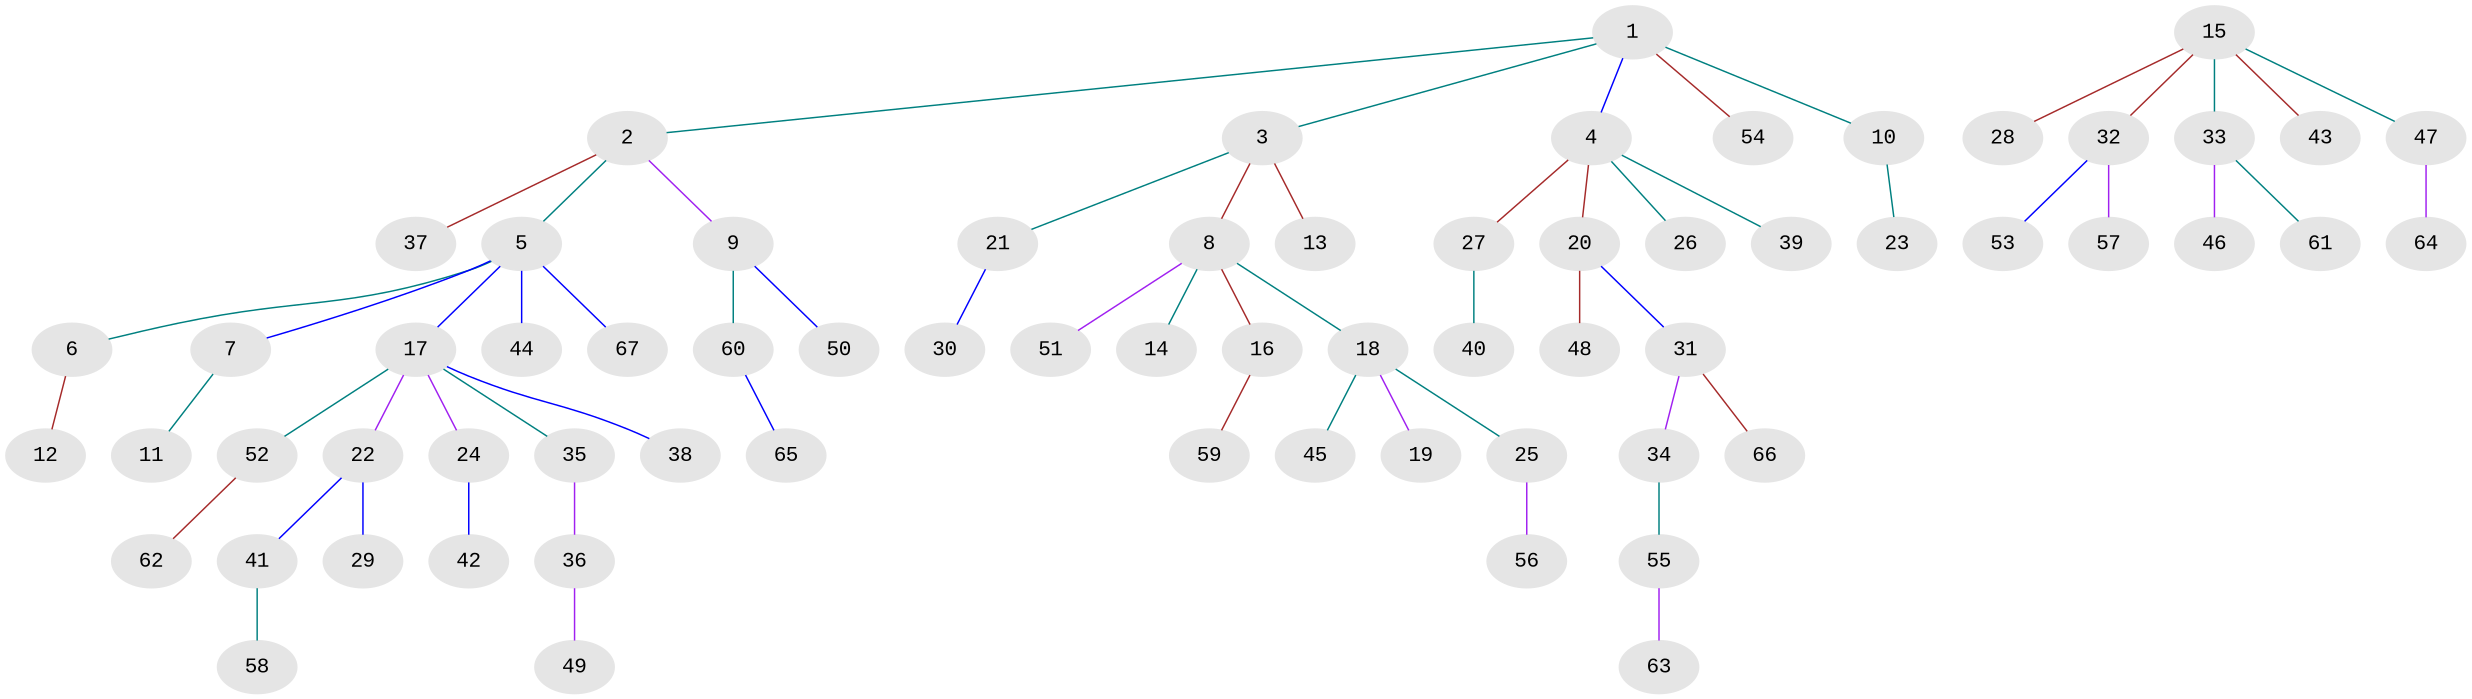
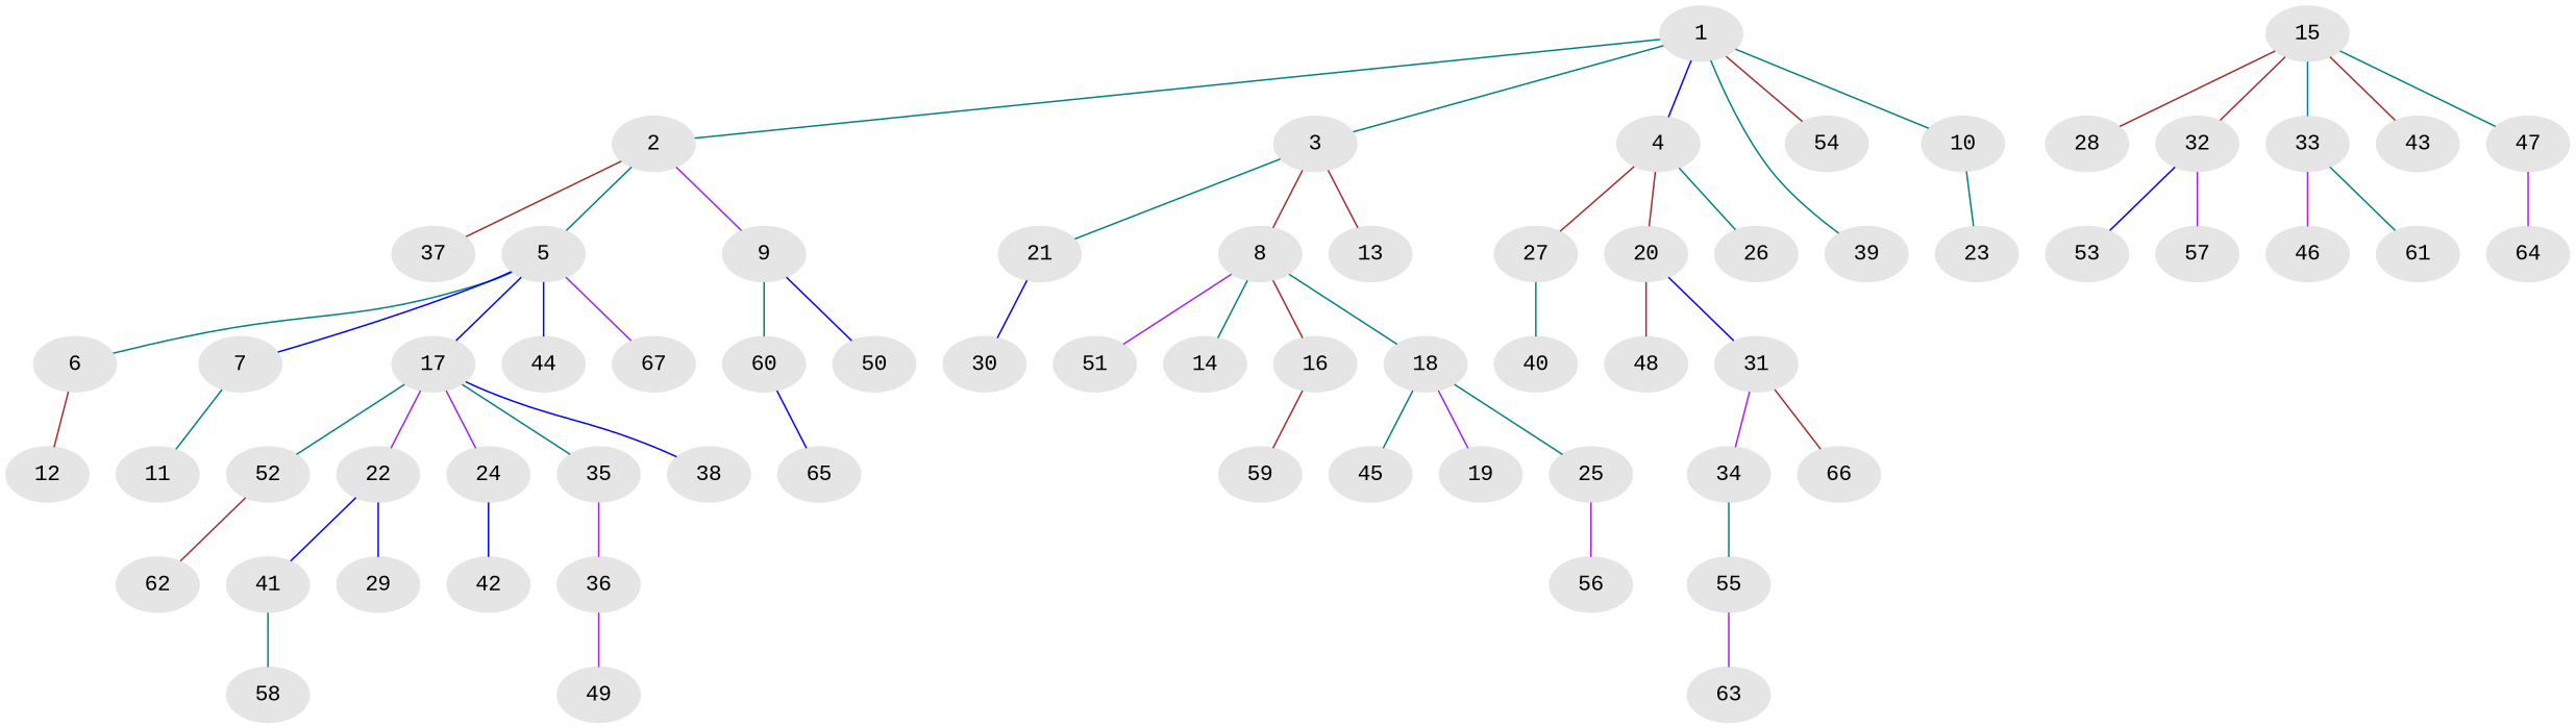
  graph {
    fontname="Liberation Mono"
    node [color=gray90 fontname="Liberation Mono" style=filled]
    edge [color=teal fontname="Liberation Mono"]
    1
    2
    3
    4
    10
    54
    5
    9
    37
    8
    13
    21
    20
    26
    27
    39
    23
    6
    7
    17
    44
    67
    50
    60
    14
    16
    18
    51
    30
    15
    28
    32
    33
    43
    47
    31
    48
    40
    12
    11
    22
    24
    35
    38
    52
    59
    19
    25
    45
    65
    53
    57
    46
    61
    64
    29
    41
    42
    36
    62
    56
    34
    66
    58
    55
    63
    49
    1 -- 2
    1 -- 3
    1 -- 4 [color=blue]
    1 -- 10
    1 -- 54 [color=brown]
    2 -- 5
    2 -- 9 [color=purple]
    2 -- 37 [color=brown]
    3 -- 8 [color=brown]
    3 -- 13 [color=brown]
    3 -- 21
    4 -- 20 [color=brown]
    4 -- 26
    4 -- 27 [color=brown]
-   4 -- 39
+   1 -- 39
    10 -- 23
    5 -- 6
    5 -- 7 [color=blue]
    5 -- 17 [color=blue]
    5 -- 44 [color=blue]
-   5 -- 67 [color=blue]
+   5 -- 67 [color=purple]
    9 -- 50 [color=blue]
    9 -- 60
    8 -- 14
    8 -- 16 [color=brown]
    8 -- 18
    8 -- 51 [color=purple]
    21 -- 30 [color=blue]
    20 -- 31 [color=blue]
    20 -- 48 [color=brown]
    27 -- 40
    6 -- 12 [color=brown]
    7 -- 11
    17 -- 22 [color=purple]
    17 -- 24 [color=purple]
    17 -- 35
    17 -- 38 [color=blue]
    17 -- 52
    60 -- 65 [color=blue]
    16 -- 59 [color=brown]
    18 -- 19 [color=purple]
    18 -- 25
    18 -- 45
    15 -- 28 [color=brown]
    15 -- 32 [color=brown]
    15 -- 33
    15 -- 43 [color=brown]
    15 -- 47
    32 -- 53 [color=blue]
    32 -- 57 [color=purple]
    33 -- 46 [color=purple]
    33 -- 61
    47 -- 64 [color=purple]
    31 -- 34 [color=purple]
    31 -- 66 [color=brown]
    22 -- 29 [color=blue]
    22 -- 41 [color=blue]
    24 -- 42 [color=blue]
    35 -- 36 [color=purple]
    52 -- 62 [color=brown]
    25 -- 56 [color=purple]
    41 -- 58
    36 -- 49 [color=purple]
    34 -- 55
    55 -- 63 [color=purple]
  }
